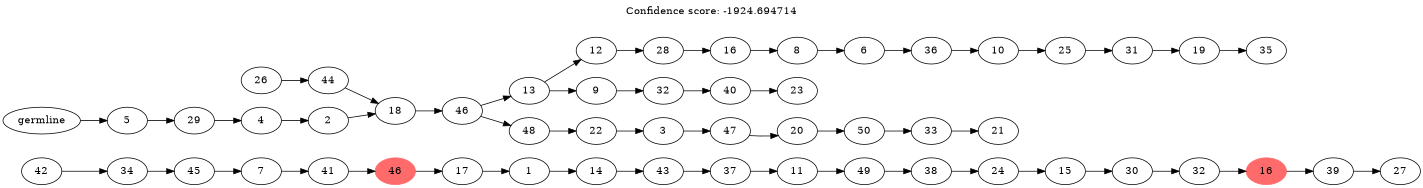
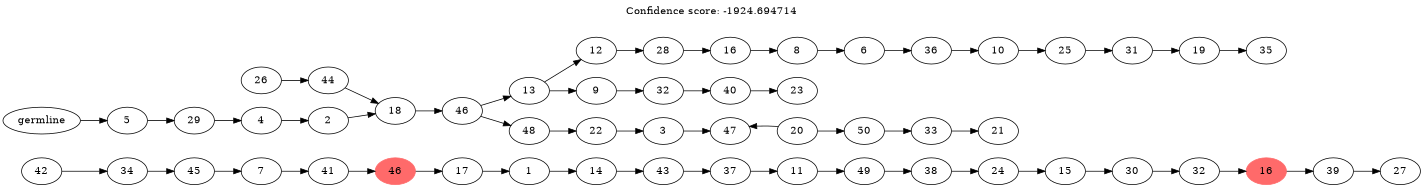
  digraph {
    label="Confidence score: -1924.694714"
    labelloc=t
    rankdir=LR
    n1 [label=39]
    n2 [label=27]
    n3 [color=indianred1 label=16 style=filled]
    n4 [label=32]
    n5 [label=30]
    n6 [label=15]
    n7 [label=24]
    n8 [label=38]
    n9 [label=49]
    n10 [label=11]
    n11 [label=37]
    n12 [label=43]
    n13 [label=14]
    n14 [label=1]
    n15 [label=17]
    n16 [color=indianred1 label=46 style=filled]
    n17 [label=41]
    n18 [label=7]
    n19 [label=45]
    n20 [label=34]
    n21 [label=42]
    n22 [label=35]
    n23 [label=19]
    n24 [label=31]
    n25 [label=25]
    n26 [label=10]
    n27 [label=36]
    n28 [label=6]
    n29 [label=8]
    n30 [label=16]
    n31 [label=28]
    n32 [label=12]
    n33 [label=40]
    n34 [label=23]
    n35 [label=32]
    n36 [label=9]
    n37 [label=13]
    n38 [label=33]
    n39 [label=21]
    n40 [label=50]
    n41 [label=20]
    n42 [label=47]
    n43 [label=3]
    n44 [label=22]
    n45 [label=48]
    n46 [label=46]
    n47 [label=18]
    n48 [label=44]
    n49 [label=26]
    n50 [label=2]
    n51 [label=4]
    n52 [label=29]
    n53 [label=5]
    n54 [label=germline]
    n1 -> n2
    n3 -> n1
    n4 -> n3
    n5 -> n4
    n6 -> n5
    n7 -> n6
    n8 -> n7
    n9 -> n8
    n10 -> n9
    n11 -> n10
    n12 -> n11
    n13 -> n12
    n14 -> n13
    n15 -> n14
    n16 -> n15
    n17 -> n16
    n18 -> n17
    n19 -> n18
    n20 -> n19
    n21 -> n20
    n23 -> n22
    n24 -> n23
    n25 -> n24
    n26 -> n25
    n27 -> n26
    n28 -> n27
    n29 -> n28
    n30 -> n29
    n31 -> n30
    n32 -> n31
    n33 -> n34
    n35 -> n33
    n36 -> n35
    n37 -> n32
    n37 -> n36
    n38 -> n39
    n40 -> n38
    n41 -> n40
-   n42 -> n41
+   n41 -> n42
    n43 -> n42
    n44 -> n43
    n45 -> n44
    n46 -> n37
    n46 -> n45
    n47 -> n46
    n48 -> n47
    n49 -> n48
    n50 -> n47
    n51 -> n50
    n52 -> n51
    n53 -> n52
    n54 -> n53
  }
